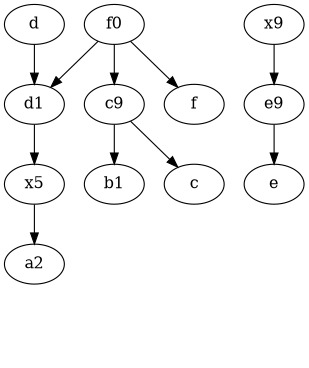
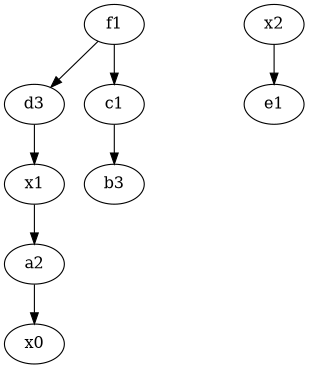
  digraph {
-   d
-   d1
-   x1 [label=x5]
-   c1 [label=c9]
-   b1
-   c
+   d1 [label=d3]
+   x1
+   c1
+   b1 [label=b3]
    n7 [label=a2]
-   f1 [label=f0]
-   f
-   e1 [label=e9]
-   e
-   x2 [label=x9]
-   d -> d1
+   x0
+   f1
+   e1
+   x2
    d1 -> x1
    x1 -> n7
    c1 -> b1
-   c1 -> c
+   n7 -> x0
    f1 -> d1
    f1 -> c1
-   f1 -> f
-   e1 -> e
    x2 -> e1
  }
